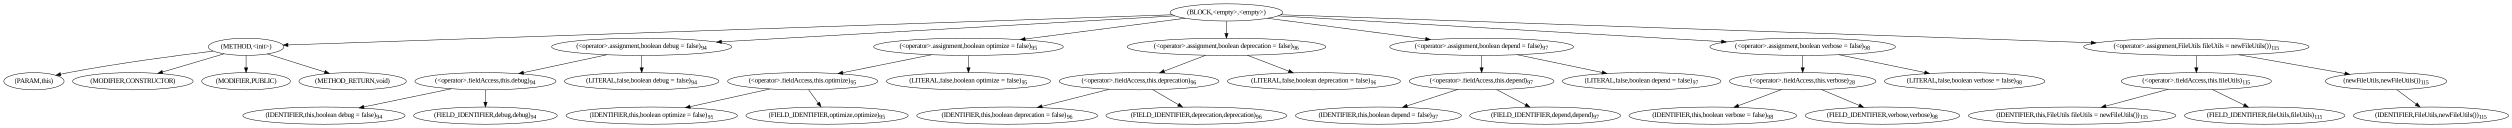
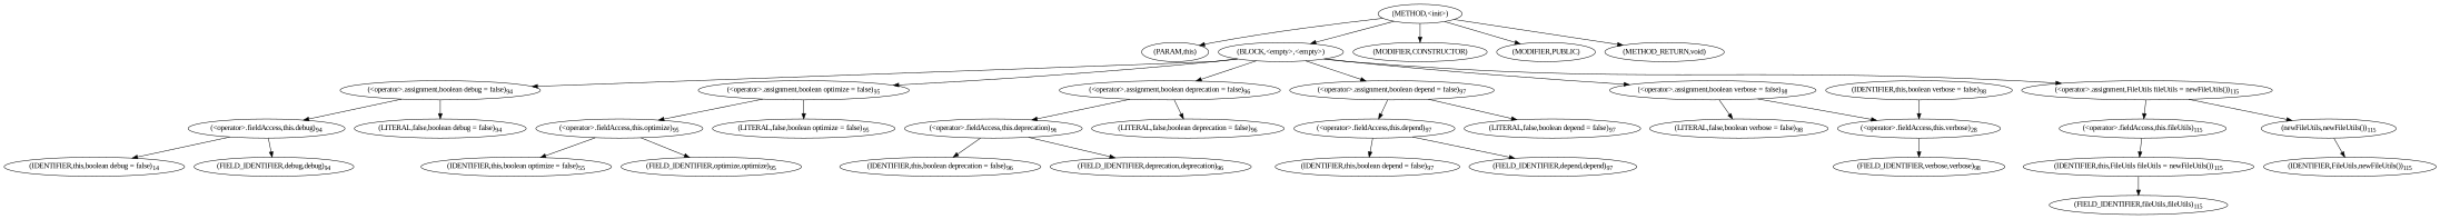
  digraph {
    fontname="Liberation Serif"
    node [fontname="Liberation Serif"]
    edge [fontname="Liberation Serif"]
    n1 [label=<(METHOD,&lt;init&gt;)>]
    n2 [label=<(PARAM,this)>]
    n3 [label=<(BLOCK,&lt;empty&gt;,&lt;empty&gt;)>]
    n4 [label=<(MODIFIER,CONSTRUCTOR)>]
    n5 [label=<(MODIFIER,PUBLIC)>]
    n6 [label=<(METHOD_RETURN,void)>]
    n7 [label=<(&lt;operator&gt;.assignment,boolean debug = false)<SUB>94</SUB>>]
    n8 [label=<(&lt;operator&gt;.assignment,boolean optimize = false)<SUB>95</SUB>>]
    n9 [label=<(&lt;operator&gt;.assignment,boolean deprecation = false)<SUB>96</SUB>>]
    n10 [label=<(&lt;operator&gt;.assignment,boolean depend = false)<SUB>97</SUB>>]
    n11 [label=<(&lt;operator&gt;.assignment,boolean verbose = false)<SUB>98</SUB>>]
    n12 [label=<(&lt;operator&gt;.assignment,FileUtils fileUtils = newFileUtils())<SUB>115</SUB>>]
    n13 [label=<(&lt;operator&gt;.fieldAccess,this.debug)<SUB>94</SUB>>]
    n14 [label=<(LITERAL,false,boolean debug = false)<SUB>94</SUB>>]
    n15 [label=<(&lt;operator&gt;.fieldAccess,this.optimize)<SUB>95</SUB>>]
    n16 [label=<(LITERAL,false,boolean optimize = false)<SUB>95</SUB>>]
    n17 [label=<(&lt;operator&gt;.fieldAccess,this.deprecation)<SUB>96</SUB>>]
    n18 [label=<(LITERAL,false,boolean deprecation = false)<SUB>96</SUB>>]
    n19 [label=<(&lt;operator&gt;.fieldAccess,this.depend)<SUB>97</SUB>>]
    n20 [label=<(LITERAL,false,boolean depend = false)<SUB>97</SUB>>]
    n21 [label=<(&lt;operator&gt;.fieldAccess,this.verbose)<SUB>28</SUB>>]
    n22 [label=<(LITERAL,false,boolean verbose = false)<SUB>98</SUB>>]
    n23 [label=<(&lt;operator&gt;.fieldAccess,this.fileUtils)<SUB>115</SUB>>]
    n24 [label=<(newFileUtils,newFileUtils())<SUB>115</SUB>>]
-   n25 [label=<(IDENTIFIER,this,boolean debug = false)<SUB>94</SUB>>]
+   n25 [label=<(IDENTIFIER,this,boolean debug = false)<SUB>14</SUB>>]
    n26 [label=<(FIELD_IDENTIFIER,debug,debug)<SUB>94</SUB>>]
-   n27 [label=<(IDENTIFIER,this,boolean optimize = false)<SUB>95</SUB>>]
+   n27 [label=<(IDENTIFIER,this,boolean optimize = false)<SUB>55</SUB>>]
    n28 [label=<(FIELD_IDENTIFIER,optimize,optimize)<SUB>95</SUB>>]
    n29 [label=<(IDENTIFIER,this,boolean deprecation = false)<SUB>96</SUB>>]
    n30 [label=<(FIELD_IDENTIFIER,deprecation,deprecation)<SUB>96</SUB>>]
    n31 [label=<(IDENTIFIER,this,boolean depend = false)<SUB>97</SUB>>]
    n32 [label=<(FIELD_IDENTIFIER,depend,depend)<SUB>97</SUB>>]
    n33 [label=<(IDENTIFIER,this,boolean verbose = false)<SUB>98</SUB>>]
    n34 [label=<(FIELD_IDENTIFIER,verbose,verbose)<SUB>98</SUB>>]
    n35 [label=<(IDENTIFIER,this,FileUtils fileUtils = newFileUtils())<SUB>115</SUB>>]
    n36 [label=<(FIELD_IDENTIFIER,fileUtils,fileUtils)<SUB>115</SUB>>]
    n37 [label=<(IDENTIFIER,FileUtils,newFileUtils())<SUB>115</SUB>>]
    n1 -> n2
-   n3 -> n1
+   n1 -> n3
    n1 -> n4
    n1 -> n5
    n1 -> n6
    n3 -> n7
    n3 -> n8
    n3 -> n9
    n3 -> n10
    n3 -> n11
    n3 -> n12
    n7 -> n13
    n7 -> n14
    n8 -> n15
    n8 -> n16
    n9 -> n17
    n9 -> n18
    n10 -> n19
    n10 -> n20
    n11 -> n21
    n11 -> n22
    n12 -> n23
    n12 -> n24
    n13 -> n25
    n13 -> n26
    n15 -> n27
    n15 -> n28
    n17 -> n29
    n17 -> n30
    n19 -> n31
    n19 -> n32
-   n21 -> n33
+   n33 -> n21
    n21 -> n34
    n23 -> n35
-   n23 -> n36
+   n35 -> n36
    n24 -> n37
  }
